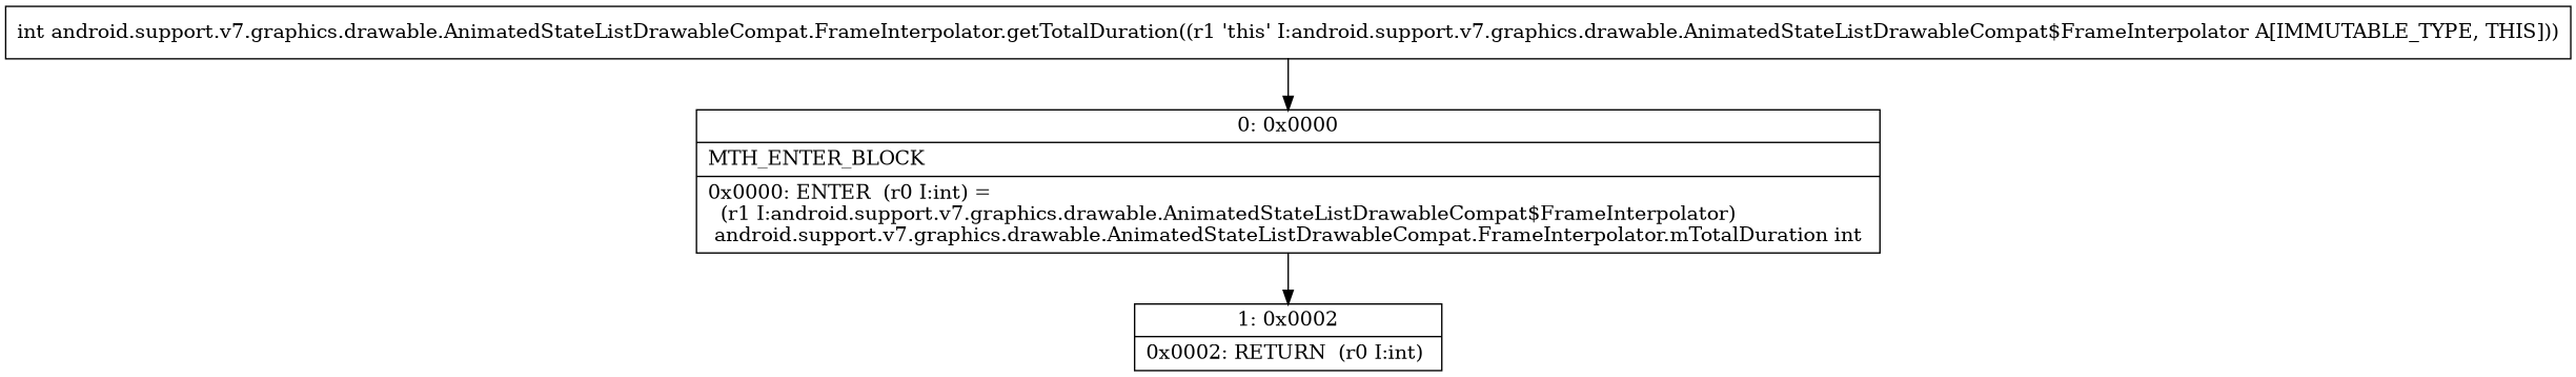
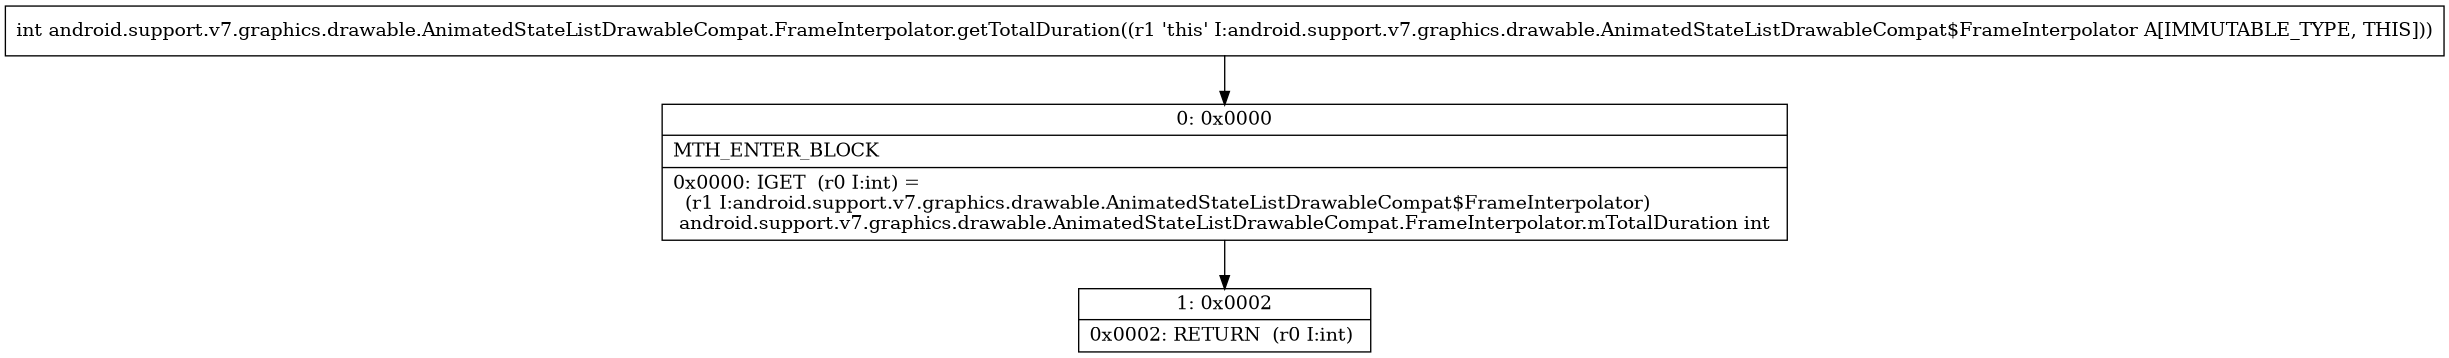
  digraph {
    node [shape=record]
-   n1 [label="{0\:\ 0x0000|MTH_ENTER_BLOCK\l|0x0000: ENTER  (r0 I:int) = \l  (r1 I:android.support.v7.graphics.drawable.AnimatedStateListDrawableCompat$FrameInterpolator)\l android.support.v7.graphics.drawable.AnimatedStateListDrawableCompat.FrameInterpolator.mTotalDuration int \l}"]
+   n1 [label="{0\:\ 0x0000|MTH_ENTER_BLOCK\l|0x0000: IGET  (r0 I:int) = \l  (r1 I:android.support.v7.graphics.drawable.AnimatedStateListDrawableCompat$FrameInterpolator)\l android.support.v7.graphics.drawable.AnimatedStateListDrawableCompat.FrameInterpolator.mTotalDuration int \l}"]
    n2 [label="{1\:\ 0x0002|0x0002: RETURN  (r0 I:int) \l}"]
    n3 [label="{int android.support.v7.graphics.drawable.AnimatedStateListDrawableCompat.FrameInterpolator.getTotalDuration((r1 'this' I:android.support.v7.graphics.drawable.AnimatedStateListDrawableCompat$FrameInterpolator A[IMMUTABLE_TYPE, THIS])) }"]
    n1 -> n2
    n3 -> n1
  }
